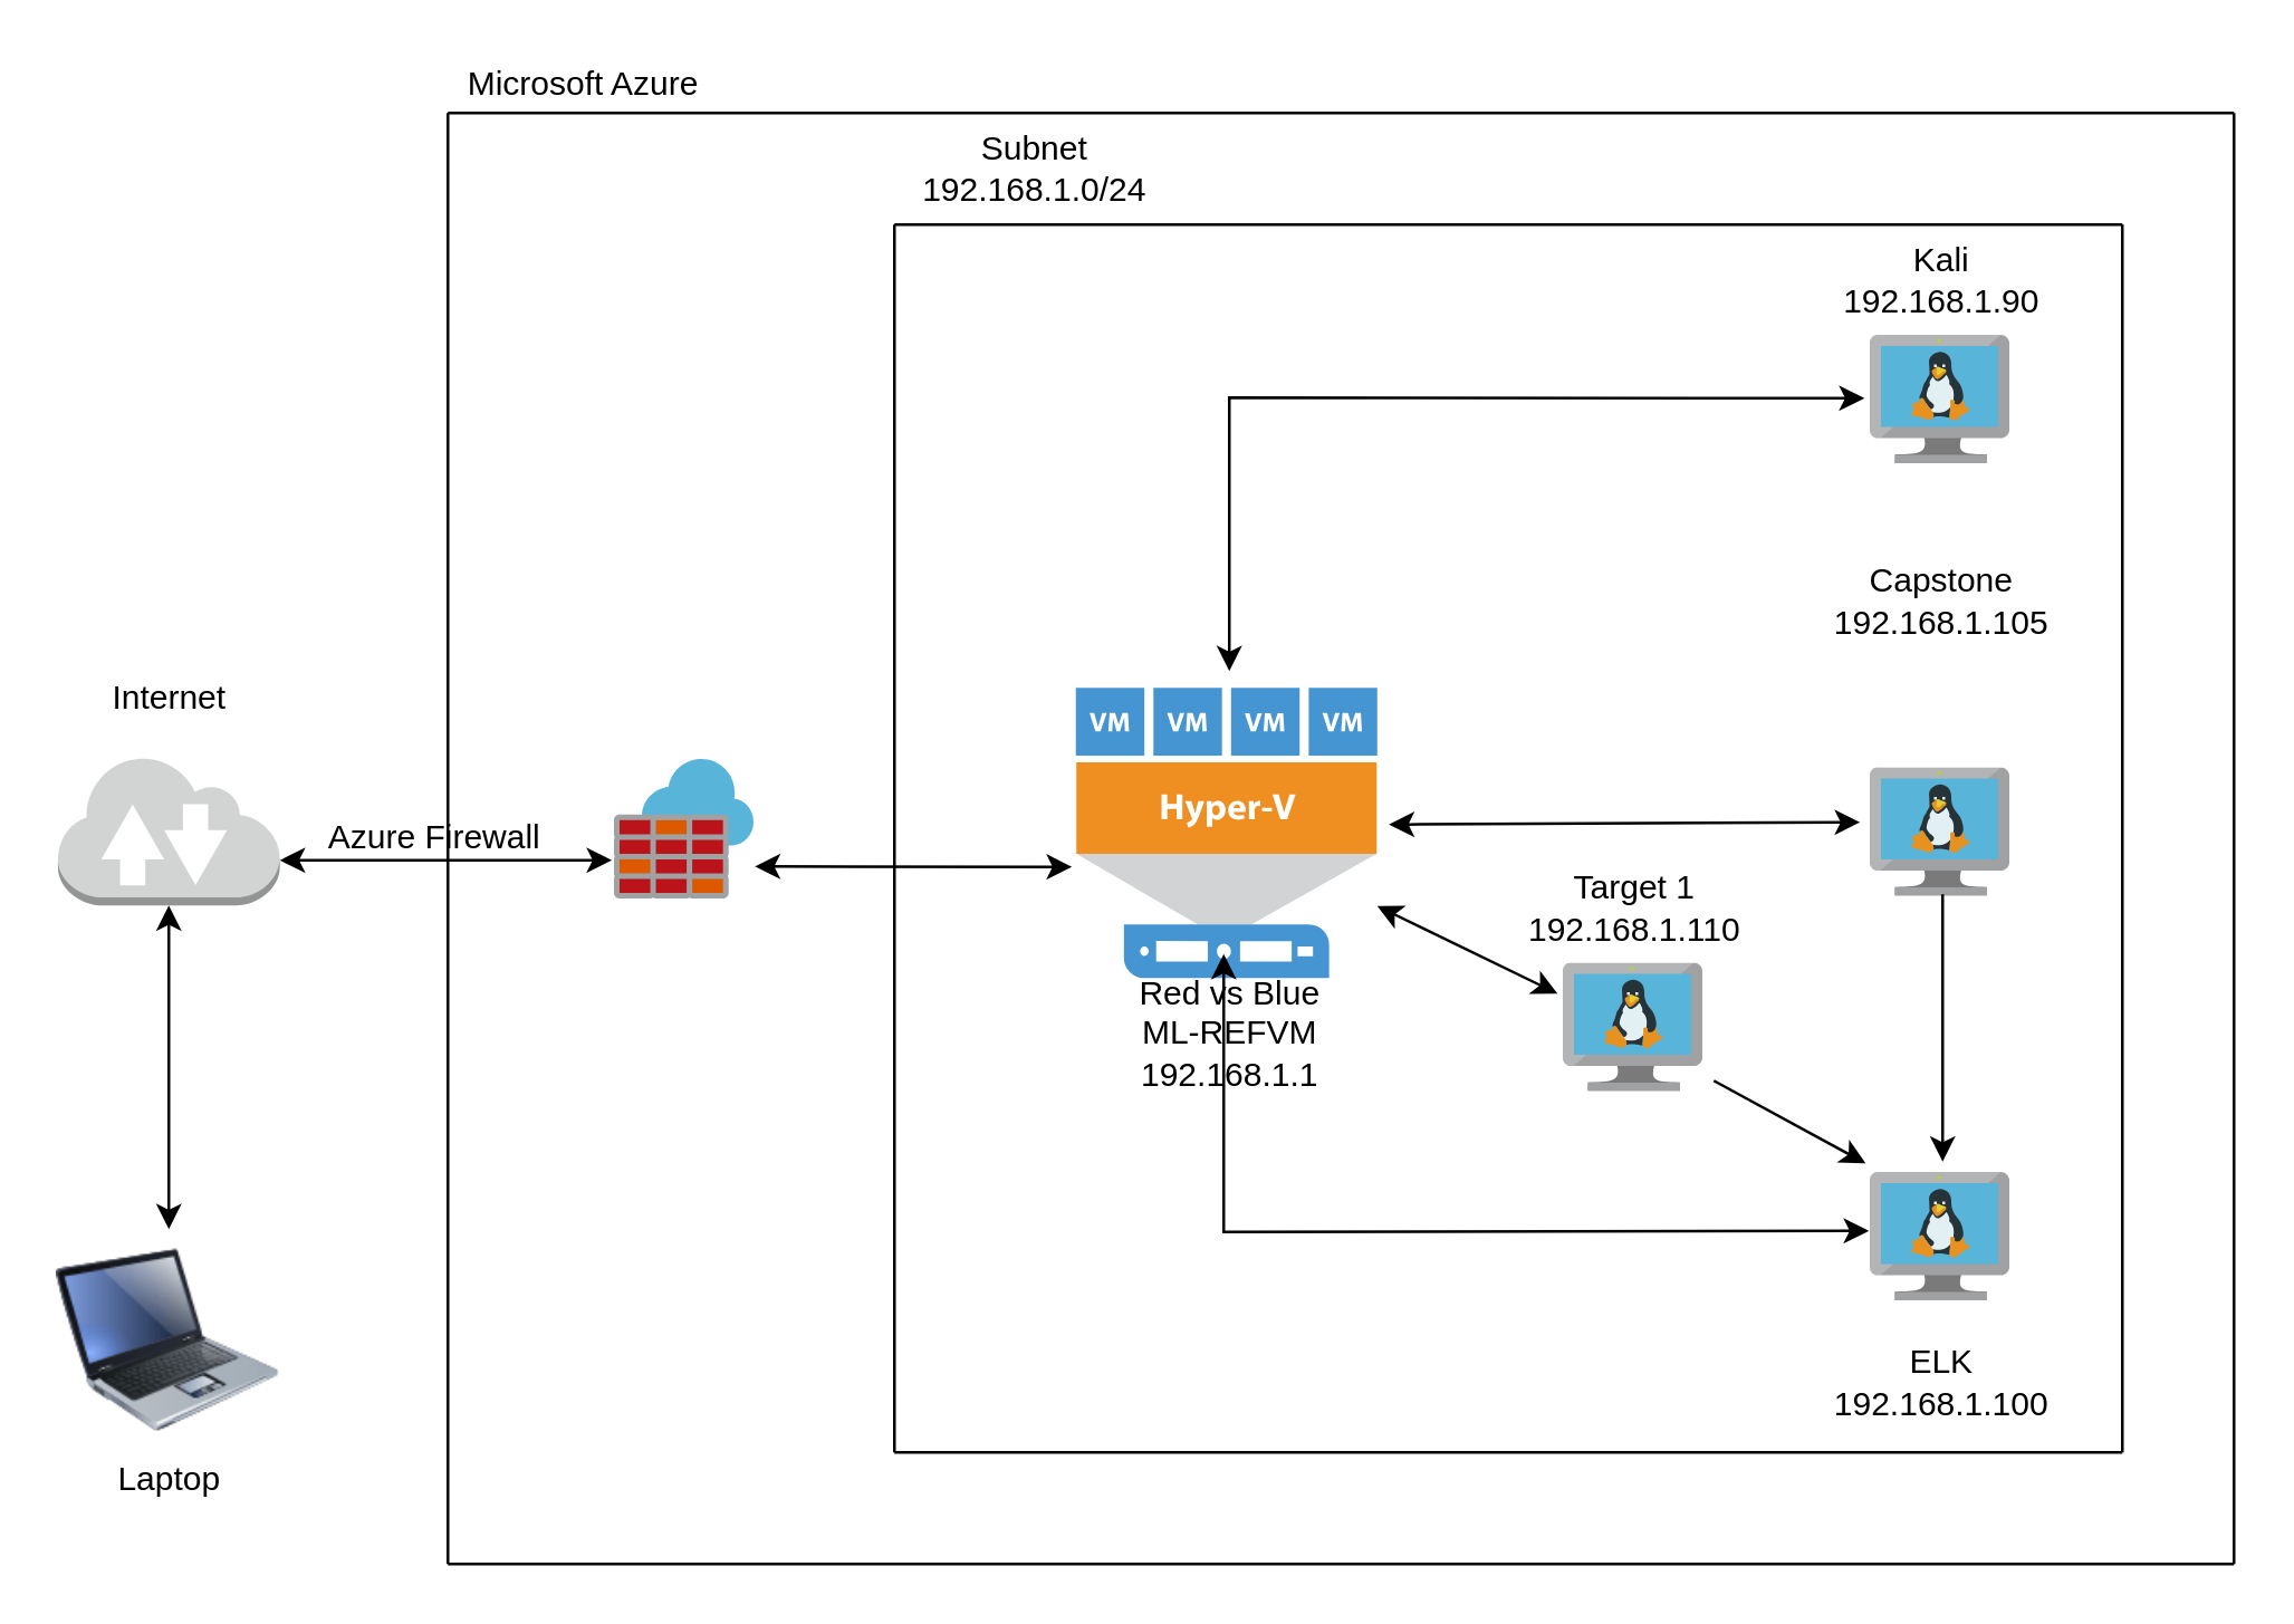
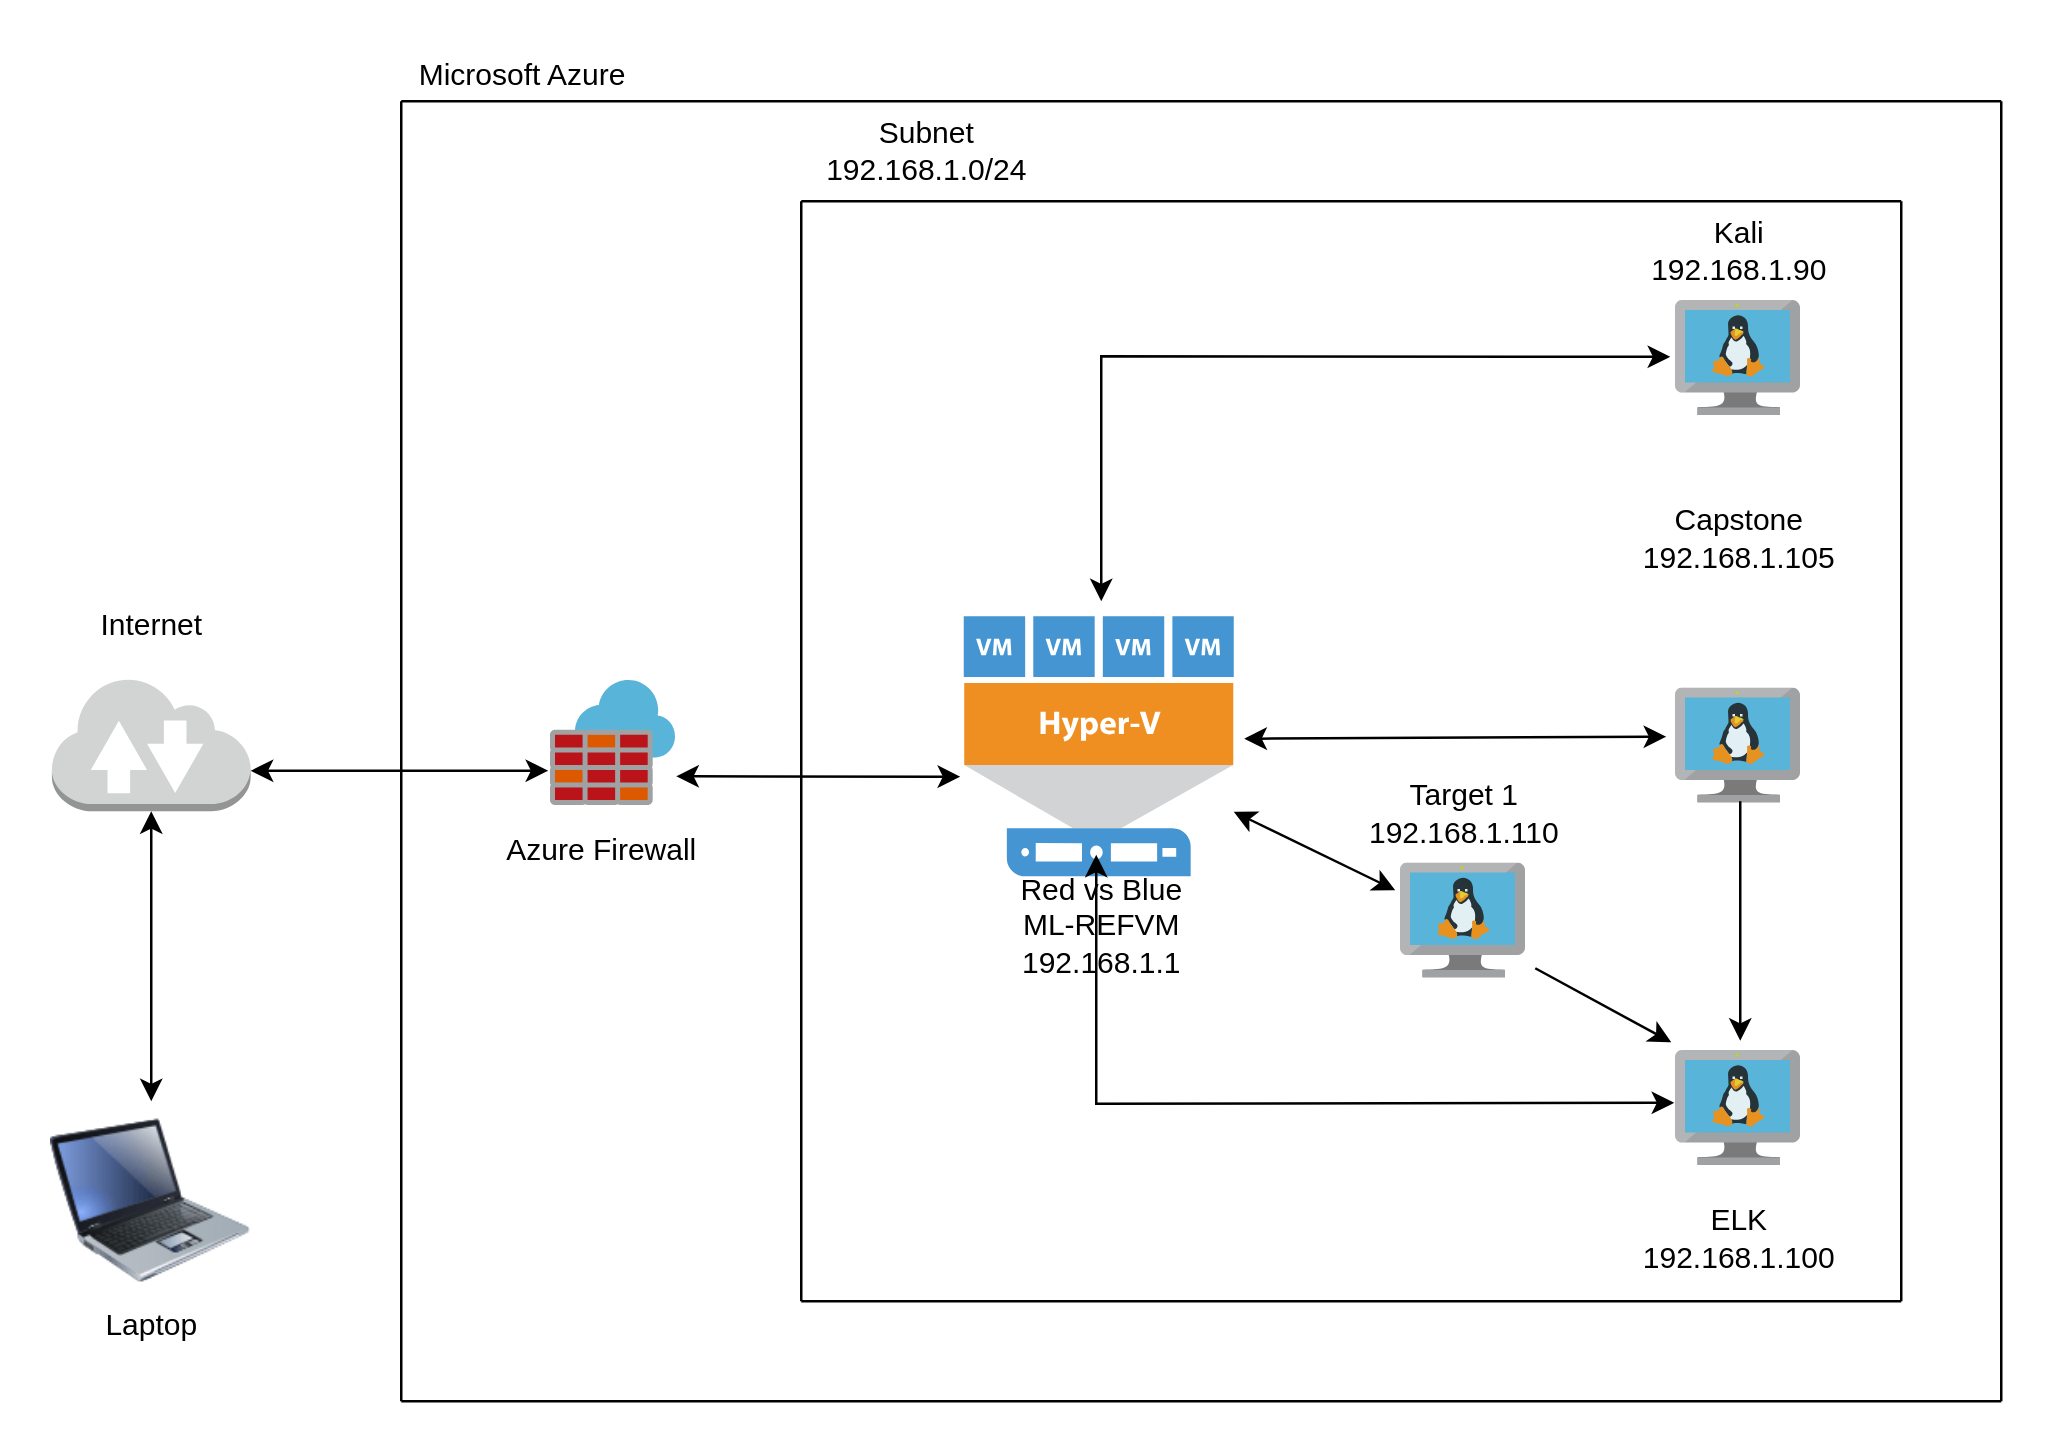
  <mxCell id="0" />
  <mxCell id="1" parent="0" />
  <mxCell id="2" value="RDP" style="text;html=1;align=center;verticalAlign=middle;resizable=0;points=[];autosize=1;strokeColor=none;fillColor=none;" vertex="1" parent="1"><mxGeometry x="40" y="490" width="40" height="20" as="geometry" /></mxCell>
  <mxCell id="3" value="" style="outlineConnect=0;dashed=0;verticalLabelPosition=bottom;verticalAlign=top;align=center;html=1;shape=mxgraph.aws3.internet_2;fillColor=#D2D3D3;gradientColor=none;" vertex="1" parent="1"><mxGeometry x="20.25" y="270" width="79.5" height="54" as="geometry" /></mxCell>
  <mxCell id="4" value="Internet" style="text;html=1;align=center;verticalAlign=middle;resizable=0;points=[];autosize=1;strokeColor=none;fillColor=none;" vertex="1" parent="1"><mxGeometry x="30" y="240" width="60" height="20" as="geometry" /></mxCell>
  <mxCell id="5" value="" style="endArrow=classic;startArrow=classic;html=1;rounded=0;entryX=0.5;entryY=1;entryDx=0;entryDy=0;entryPerimeter=0;exitX=0.5;exitY=0;exitDx=0;exitDy=0;exitPerimeter=0;" edge="1" parent="1" target="3"><mxGeometry width="50" height="50" relative="1" as="geometry"><mxPoint x="60" y="440" as="sourcePoint" /><mxPoint x="410" y="430" as="targetPoint" /></mxGeometry></mxCell>
  <mxCell id="6" value="" style="sketch=0;aspect=fixed;html=1;points=[];align=center;image;fontSize=12;image=img/lib/mscae/Azure_Firewall.svg;" vertex="1" parent="1"><mxGeometry x="220" y="272" width="50" height="50" as="geometry" /></mxCell>
- <mxCell id="7" value="Azure Firewall" style="text;html=1;align=center;verticalAlign=middle;resizable=0;points=[];autosize=1;strokeColor=none;fillColor=none;" vertex="1" parent="1"><mxGeometry x="110" y="290" width="90" height="20" as="geometry" /></mxCell>
+ <mxCell id="7" value="Azure Firewall" style="text;html=1;align=center;verticalAlign=middle;resizable=0;points=[];autosize=1;strokeColor=none;fillColor=none;" vertex="1" parent="1"><mxGeometry x="195" y="330" width="90" height="20" as="geometry" /></mxCell>
  <mxCell id="8" value="" style="pointerEvents=1;shadow=0;dashed=0;html=1;strokeColor=none;fillColor=#4495D1;labelPosition=center;verticalLabelPosition=bottom;verticalAlign=top;align=center;outlineConnect=0;shape=mxgraph.veeam.hyper_v_host;" vertex="1" parent="1"><mxGeometry x="385" y="246" width="108" height="104" as="geometry" /></mxCell>
  <mxCell id="9" value="&lt;span id=&quot;docs-internal-guid-4bc0dc1a-7fff-5f6a-c8aa-ac08e6de65c1&quot;&gt;&lt;p dir=&quot;ltr&quot; style=&quot;line-height: 1.2 ; margin-top: 0pt ; margin-bottom: 0pt&quot;&gt;&lt;/p&gt;&lt;/span&gt;Red vs Blue&lt;br&gt;ML-REFVM&lt;br&gt;192.168.1.1" style="text;html=1;align=center;verticalAlign=middle;resizable=0;points=[];autosize=1;strokeColor=none;fillColor=none;" vertex="1" parent="1"><mxGeometry x="400" y="345" width="80" height="50" as="geometry" /></mxCell>
  <mxCell id="10" value="" style="sketch=0;aspect=fixed;html=1;points=[];align=center;image;fontSize=12;image=img/lib/mscae/VM_Linux.svg;" vertex="1" parent="1"><mxGeometry x="670" y="275" width="50" height="46" as="geometry" /></mxCell>
  <mxCell id="11" value="" style="sketch=0;aspect=fixed;html=1;points=[];align=center;image;fontSize=12;image=img/lib/mscae/VM_Linux.svg;" vertex="1" parent="1"><mxGeometry x="670" y="120" width="50" height="46" as="geometry" /></mxCell>
  <mxCell id="12" value="" style="sketch=0;aspect=fixed;html=1;points=[];align=center;image;fontSize=12;image=img/lib/mscae/VM_Linux.svg;" vertex="1" parent="1"><mxGeometry x="670" y="420" width="50" height="46" as="geometry" /></mxCell>
  <mxCell id="13" value="" style="endArrow=classic;startArrow=classic;html=1;rounded=0;exitX=1;exitY=0.7;exitDx=0;exitDy=0;exitPerimeter=0;entryX=-0.024;entryY=0.716;entryDx=0;entryDy=0;entryPerimeter=0;" edge="1" parent="1" source="3" target="6"><mxGeometry width="50" height="50" relative="1" as="geometry"><mxPoint x="450" y="340" as="sourcePoint" /><mxPoint x="210" y="308" as="targetPoint" /></mxGeometry></mxCell>
  <mxCell id="14" value="" style="endArrow=classic;startArrow=classic;html=1;rounded=0;exitX=1;exitY=0.76;exitDx=0;exitDy=0;exitPerimeter=0;entryX=-0.013;entryY=0.617;entryDx=0;entryDy=0;entryPerimeter=0;" edge="1" parent="1" source="6" target="8"><mxGeometry width="50" height="50" relative="1" as="geometry"><mxPoint x="450" y="340" as="sourcePoint" /><mxPoint x="380" y="310" as="targetPoint" /></mxGeometry></mxCell>
  <mxCell id="15" value="" style="endArrow=classic;startArrow=classic;html=1;rounded=0;entryX=-0.048;entryY=0.483;entryDx=0;entryDy=0;entryPerimeter=0;" edge="1" parent="1" target="11"><mxGeometry width="50" height="50" relative="1" as="geometry"><mxPoint x="440" y="240" as="sourcePoint" /><mxPoint x="500" y="290" as="targetPoint" /><Array as="points"><mxPoint x="440" y="142" /></Array></mxGeometry></mxCell>
  <mxCell id="16" value="" style="endArrow=classic;startArrow=classic;html=1;rounded=0;entryX=-0.08;entryY=0.417;entryDx=0;entryDy=0;entryPerimeter=0;exitX=1.039;exitY=0.471;exitDx=0;exitDy=0;exitPerimeter=0;" edge="1" parent="1" source="8" target="10"><mxGeometry width="50" height="50" relative="1" as="geometry"><mxPoint x="450" y="340" as="sourcePoint" /><mxPoint x="500" y="290" as="targetPoint" /></mxGeometry></mxCell>
  <mxCell id="17" value="" style="endArrow=classic;startArrow=classic;html=1;rounded=0;entryX=-0.016;entryY=0.448;entryDx=0;entryDy=0;entryPerimeter=0;exitX=0.475;exitY=-0.072;exitDx=0;exitDy=0;exitPerimeter=0;" edge="1" parent="1" source="9" target="12"><mxGeometry width="50" height="50" relative="1" as="geometry"><mxPoint x="450" y="340" as="sourcePoint" /><mxPoint x="500" y="290" as="targetPoint" /><Array as="points"><mxPoint x="438" y="441" /></Array></mxGeometry></mxCell>
  <mxCell id="18" value="Kali&lt;br&gt;192.168.1.90" style="text;html=1;align=center;verticalAlign=middle;resizable=0;points=[];autosize=1;strokeColor=none;fillColor=none;" vertex="1" parent="1"><mxGeometry x="650" y="85" width="90" height="30" as="geometry" /></mxCell>
  <mxCell id="19" value="Capstone&lt;br&gt;192.168.1.105" style="text;html=1;align=center;verticalAlign=middle;resizable=0;points=[];autosize=1;strokeColor=none;fillColor=none;" vertex="1" parent="1"><mxGeometry x="650" y="200" width="90" height="30" as="geometry" /></mxCell>
  <mxCell id="20" value="ELK&lt;br&gt;192.168.1.100" style="text;html=1;align=center;verticalAlign=middle;resizable=0;points=[];autosize=1;strokeColor=none;fillColor=none;" vertex="1" parent="1"><mxGeometry x="650" y="480" width="90" height="30" as="geometry" /></mxCell>
  <mxCell id="21" value="" style="endArrow=classic;html=1;rounded=0;entryX=0.512;entryY=-0.091;entryDx=0;entryDy=0;entryPerimeter=0;exitX=0.512;exitY=0.978;exitDx=0;exitDy=0;exitPerimeter=0;" edge="1" parent="1" source="10" target="12"><mxGeometry width="50" height="50" relative="1" as="geometry"><mxPoint x="450" y="320" as="sourcePoint" /><mxPoint x="500" y="270" as="targetPoint" /></mxGeometry></mxCell>
  <mxCell id="22" value="" style="endArrow=none;html=1;rounded=0;" edge="1" parent="1"><mxGeometry width="50" height="50" relative="1" as="geometry"><mxPoint x="320" y="520" as="sourcePoint" /><mxPoint x="320" y="80" as="targetPoint" /></mxGeometry></mxCell>
  <mxCell id="23" value="" style="endArrow=none;html=1;rounded=0;" edge="1" parent="1"><mxGeometry width="50" height="50" relative="1" as="geometry"><mxPoint x="320" y="80" as="sourcePoint" /><mxPoint x="760" y="80" as="targetPoint" /></mxGeometry></mxCell>
  <mxCell id="24" value="" style="endArrow=none;html=1;rounded=0;" edge="1" parent="1"><mxGeometry width="50" height="50" relative="1" as="geometry"><mxPoint x="320" y="520" as="sourcePoint" /><mxPoint x="760" y="520" as="targetPoint" /></mxGeometry></mxCell>
  <mxCell id="25" value="" style="endArrow=none;html=1;rounded=0;" edge="1" parent="1"><mxGeometry width="50" height="50" relative="1" as="geometry"><mxPoint x="760" y="520" as="sourcePoint" /><mxPoint x="760" y="80" as="targetPoint" /></mxGeometry></mxCell>
  <mxCell id="26" value="Subnet&lt;br&gt;192.168.1.0/24" style="text;html=1;align=center;verticalAlign=middle;resizable=0;points=[];autosize=1;strokeColor=none;fillColor=none;" vertex="1" parent="1"><mxGeometry x="320" y="45" width="100" height="30" as="geometry" /></mxCell>
  <mxCell id="27" value="" style="endArrow=none;html=1;rounded=0;" edge="1" parent="1"><mxGeometry width="50" height="50" relative="1" as="geometry"><mxPoint x="160" as="sourcePoint" y="560" /><mxPoint x="160" y="40" as="targetPoint" /></mxGeometry></mxCell>
  <mxCell id="28" value="" style="endArrow=none;html=1;rounded=0;" edge="1" parent="1"><mxGeometry width="50" height="50" relative="1" as="geometry"><mxPoint x="160" y="40" as="sourcePoint" /><mxPoint x="800" y="40" as="targetPoint" /></mxGeometry></mxCell>
  <mxCell id="29" value="" style="endArrow=none;html=1;rounded=0;" edge="1" parent="1"><mxGeometry width="50" height="50" relative="1" as="geometry"><mxPoint x="800" as="sourcePoint" y="560" /><mxPoint x="800" y="40" as="targetPoint" /></mxGeometry></mxCell>
  <mxCell id="30" value="" style="endArrow=none;html=1;rounded=0;" edge="1" parent="1"><mxGeometry width="50" height="50" relative="1" as="geometry"><mxPoint x="160" as="sourcePoint" y="560" /><mxPoint x="800" as="targetPoint" y="560" /></mxGeometry></mxCell>
  <mxCell id="31" value="Microsoft Azure&amp;nbsp;" style="text;html=1;align=center;verticalAlign=middle;resizable=0;points=[];autosize=1;strokeColor=none;fillColor=none;" vertex="1" parent="1"><mxGeometry x="160" y="20" width="100" height="20" as="geometry" /></mxCell>
  <mxCell id="32" value="" style="image;html=1;image=img/lib/clip_art/computers/Laptop_128x128.png" vertex="1" parent="1"><mxGeometry x="20" y="440" width="80" height="80" as="geometry" /></mxCell>
  <mxCell id="33" value="Laptop" style="text;html=1;align=center;verticalAlign=middle;resizable=0;points=[];autosize=1;strokeColor=none;fillColor=none;" vertex="1" parent="1"><mxGeometry x="35" y="520" width="50" height="20" as="geometry" /></mxCell>
  <mxCell id="34" value="" style="sketch=0;aspect=fixed;html=1;points=[];align=center;image;fontSize=12;image=img/lib/mscae/VM_Linux.svg;" vertex="1" parent="1"><mxGeometry x="560" y="345" width="50" height="46" as="geometry" /></mxCell>
  <mxCell id="35" value="Target 1&lt;br&gt;192.168.1.110" style="text;html=1;align=center;verticalAlign=middle;resizable=0;points=[];autosize=1;strokeColor=none;fillColor=none;" vertex="1" parent="1"><mxGeometry x="540" y="310" width="90" height="30" as="geometry" /></mxCell>
  <mxCell id="36" value="" style="endArrow=classic;html=1;rounded=0;entryX=-0.04;entryY=-0.078;entryDx=0;entryDy=0;entryPerimeter=0;exitX=1.072;exitY=0.909;exitDx=0;exitDy=0;exitPerimeter=0;" edge="1" parent="1" source="34" target="12"><mxGeometry width="50" height="50" relative="1" as="geometry"><mxPoint x="530" y="290" as="sourcePoint" /><mxPoint x="580" y="240" as="targetPoint" /></mxGeometry></mxCell>
  <mxCell id="37" value="" style="endArrow=classic;startArrow=classic;html=1;rounded=0;entryX=-0.048;entryY=0.23;entryDx=0;entryDy=0;entryPerimeter=0;" edge="1" parent="1" source="8" target="34"><mxGeometry width="50" height="50" relative="1" as="geometry"><mxPoint x="500" y="290" as="sourcePoint" /><mxPoint x="580" y="240" as="targetPoint" /></mxGeometry></mxCell>
